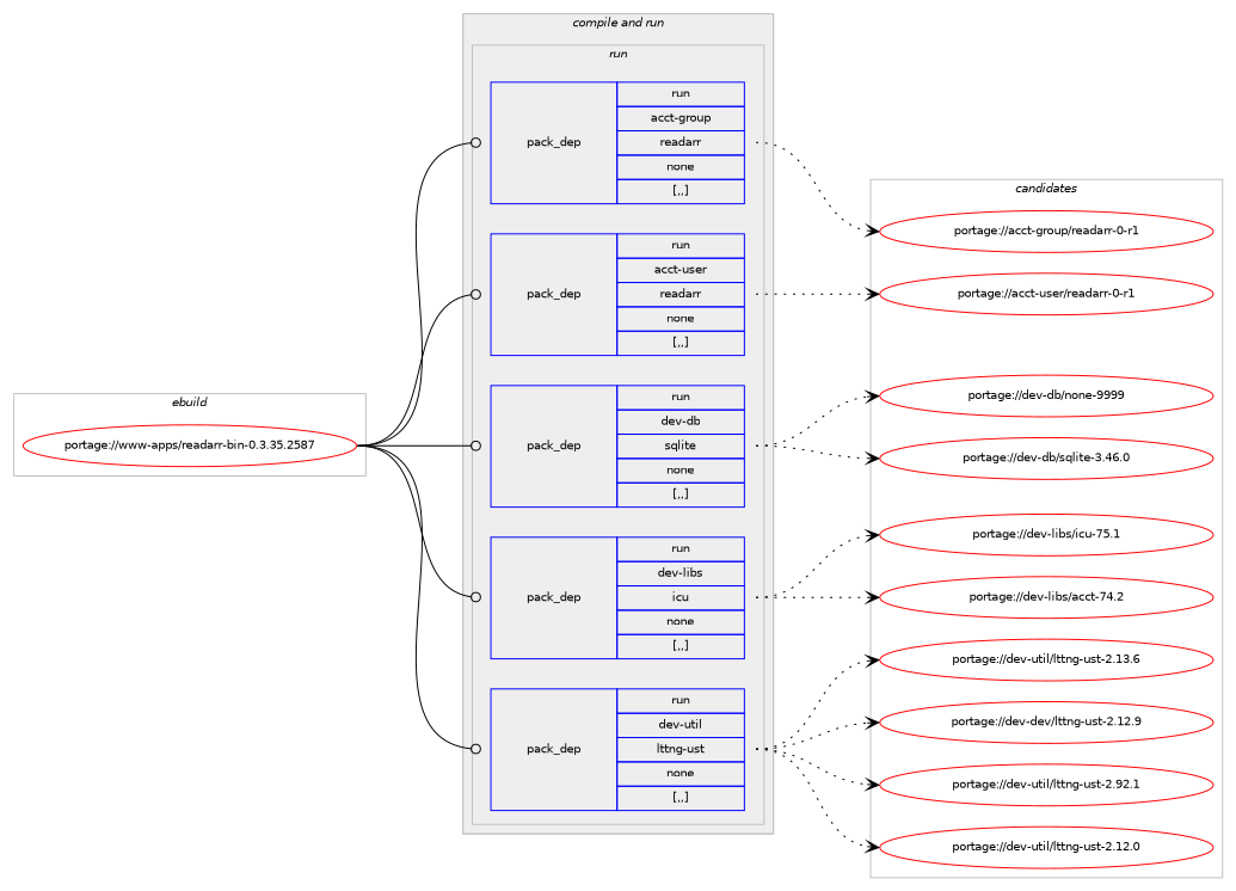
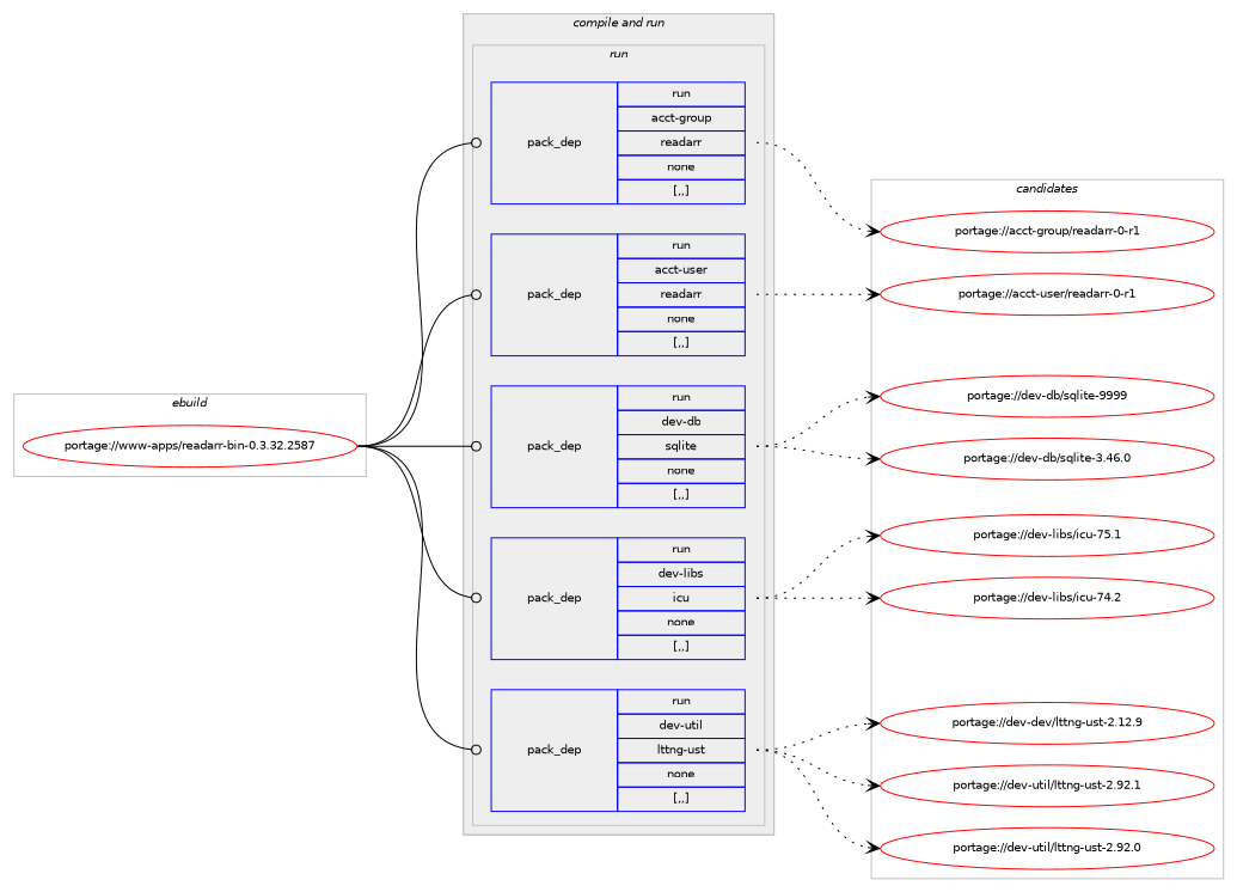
  digraph {
    compound=true
    concentrate=true
    fontname=Helvetica
    fontsize=10
    newrank=true
    rankdir=LR
    ranksep=1.5
    node [color=red fontname=Helvetica fontsize=10]
    edge [arrowhead=vee headport=w style=dotted tailport=e weight=100]
-   n1 [label="portage://www-apps/readarr-bin-0.3.35.2587" width=4]
+   n1 [label="portage://www-apps/readarr-bin-0.3.32.2587" width=4]
    n2 [color=blue label=<<TABLE BORDER="0" CELLBORDER="1" CELLSPACING="0" CELLPADDING="4" WIDTH="220"><TR><TD ROWSPAN="6" CELLPADDING="30">pack_dep</TD></TR><TR><TD WIDTH="110">run</TD></TR><TR><TD>acct-group</TD></TR><TR><TD>readarr</TD></TR><TR><TD>none</TD></TR><TR><TD>[,,]</TD></TR></TABLE>> shape=none]
    n3 [color=blue label=<<TABLE BORDER="0" CELLBORDER="1" CELLSPACING="0" CELLPADDING="4" WIDTH="220"><TR><TD ROWSPAN="6" CELLPADDING="30">pack_dep</TD></TR><TR><TD WIDTH="110">run</TD></TR><TR><TD>acct-user</TD></TR><TR><TD>readarr</TD></TR><TR><TD>none</TD></TR><TR><TD>[,,]</TD></TR></TABLE>> shape=none]
    n4 [color=blue label=<<TABLE BORDER="0" CELLBORDER="1" CELLSPACING="0" CELLPADDING="4" WIDTH="220"><TR><TD ROWSPAN="6" CELLPADDING="30">pack_dep</TD></TR><TR><TD WIDTH="110">run</TD></TR><TR><TD>dev-db</TD></TR><TR><TD>sqlite</TD></TR><TR><TD>none</TD></TR><TR><TD>[,,]</TD></TR></TABLE>> shape=none]
    n5 [color=blue label=<<TABLE BORDER="0" CELLBORDER="1" CELLSPACING="0" CELLPADDING="4" WIDTH="220"><TR><TD ROWSPAN="6" CELLPADDING="30">pack_dep</TD></TR><TR><TD WIDTH="110">run</TD></TR><TR><TD>dev-libs</TD></TR><TR><TD>icu</TD></TR><TR><TD>none</TD></TR><TR><TD>[,,]</TD></TR></TABLE>> shape=none]
    n6 [color=blue label=<<TABLE BORDER="0" CELLBORDER="1" CELLSPACING="0" CELLPADDING="4" WIDTH="220"><TR><TD ROWSPAN="6" CELLPADDING="30">pack_dep</TD></TR><TR><TD WIDTH="110">run</TD></TR><TR><TD>dev-util</TD></TR><TR><TD>lttng-ust</TD></TR><TR><TD>none</TD></TR><TR><TD>[,,]</TD></TR></TABLE>> shape=none]
    n7 [label="portage://acct-group/readarr-0-r1" width=4]
    n8 [label="portage://acct-user/readarr-0-r1" width=4]
-   n9 [label="portage://dev-db/none-9999" width=4]
+   n9 [label="portage://dev-db/sqlite-9999" width=4]
    n10 [label="portage://dev-db/sqlite-3.46.0" width=4]
    n11 [label="portage://dev-libs/icu-75.1" width=4]
-   n12 [label="portage://dev-libs/acct-74.2" width=4]
-   n13 [label="portage://dev-util/lttng-ust-2.13.6" width=4]
+   n12 [label="portage://dev-libs/icu-74.2" width=4]
    n14 [label="portage://dev-dev/lttng-ust-2.12.9" width=4]
    n15 [label="portage://dev-util/lttng-ust-2.92.1" width=4]
-   n16 [label="portage://dev-util/lttng-ust-2.12.0" width=4]
+   n16 [label="portage://dev-util/lttng-ust-2.92.0" width=4]
    subgraph cluster_1 {
      color=gray
      label=<<i>ebuild</i>>
      n1
    }
    subgraph cluster_2 {
      color=gray
      label=<<i>dependencies</i>>
      subgraph cluster_3 {
        color=gray
        fillcolor="#eeeeee"
        label=<<i>compile</i>>
        style=filled
      }
      subgraph cluster_4 {
        color=gray
        fillcolor="#eeeeee"
        label=<<i>compile and run</i>>
        style=filled
      }
      subgraph cluster_5 {
        color=gray
        fillcolor="#eeeeee"
        label=<<i>run</i>>
        style=filled
        subgraph sub_6 {
          color=gray
          fillcolor="#eeeeee"
          label=<<i>run</i>>
          style=filled
          n2
        }
        subgraph sub_7 {
          color=gray
          fillcolor="#eeeeee"
          label=<<i>run</i>>
          style=filled
          n3
        }
        subgraph sub_8 {
          color=gray
          fillcolor="#eeeeee"
          label=<<i>run</i>>
          style=filled
          n4
        }
        subgraph sub_9 {
          color=gray
          fillcolor="#eeeeee"
          label=<<i>run</i>>
          style=filled
          n5
        }
        subgraph sub_10 {
          color=gray
          fillcolor="#eeeeee"
          label=<<i>run</i>>
          style=filled
          n6
        }
      }
    }
    subgraph cluster_11 {
      color=gray
      label=<<i>candidates</i>>
      rank=same
      subgraph sub_12 {
        color=black
        label=<<i>candidates</i>>
        nodesep=1
        rank=same
        n7
      }
      subgraph sub_13 {
        color=black
        label=<<i>candidates</i>>
        nodesep=1
        rank=same
        n8
      }
      subgraph sub_14 {
        color=black
        label=<<i>candidates</i>>
        nodesep=1
        rank=same
        n9
        n10
      }
      subgraph sub_15 {
        color=black
        label=<<i>candidates</i>>
        nodesep=1
        rank=same
        n11
        n12
      }
      subgraph sub_16 {
        color=black
        label=<<i>candidates</i>>
        nodesep=1
        rank=same
-       n13
        n14
        n15
        n16
      }
    }
    n1 -> n2 [arrowhead=odot style=solid weight=20]
    n1 -> n3 [arrowhead=odot style=solid weight=20]
    n1 -> n4 [arrowhead=odot style=solid weight=20]
    n1 -> n5 [arrowhead=odot style=solid weight=20]
    n1 -> n6 [arrowhead=odot style=solid weight=20]
    n2 -> n7
    n3 -> n8
    n4 -> n9
    n4 -> n10
    n5 -> n11
    n5 -> n12
-   n6 -> n13
    n6 -> n14
    n6 -> n15
    n6 -> n16
  }
